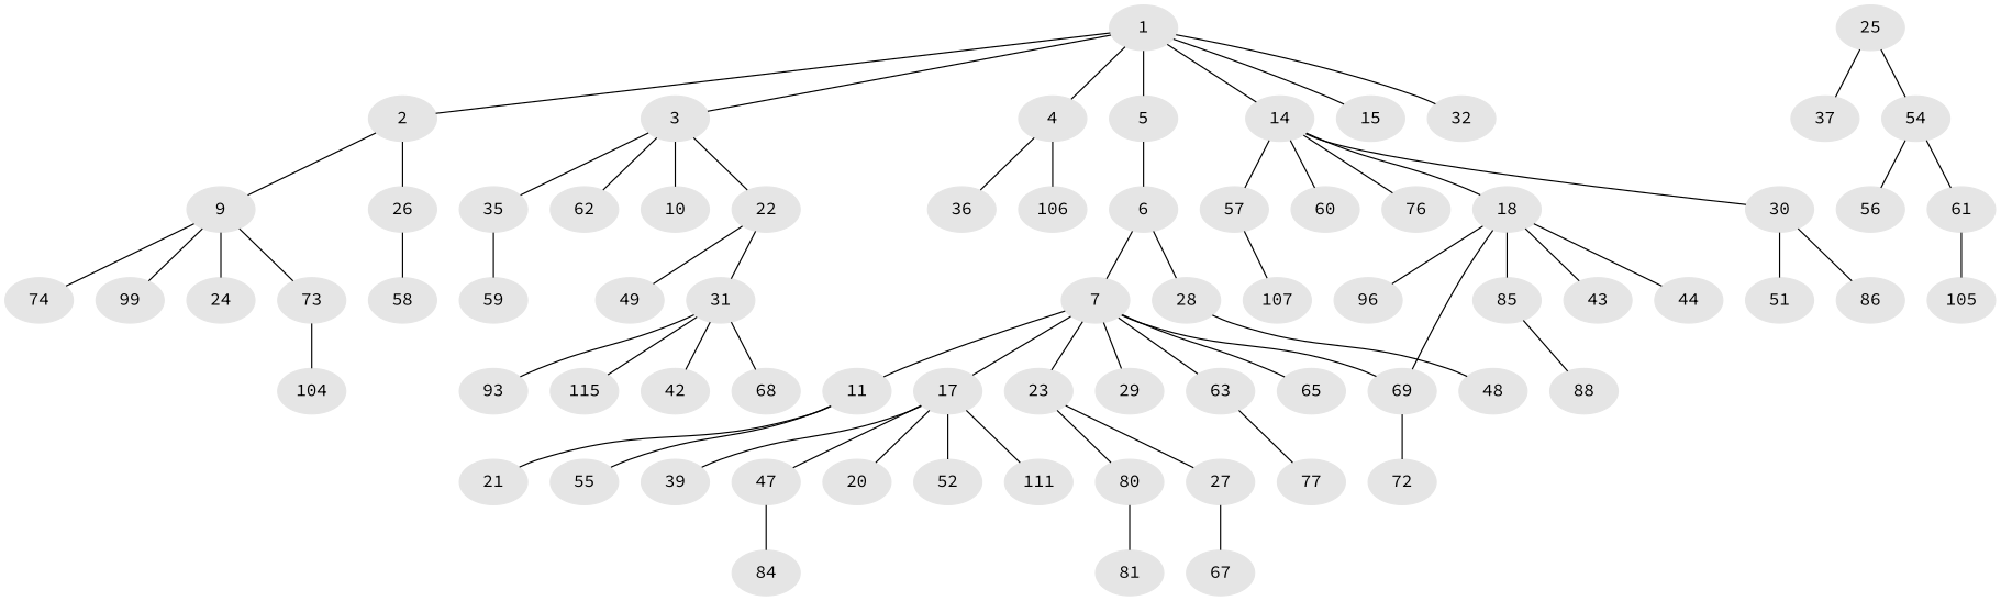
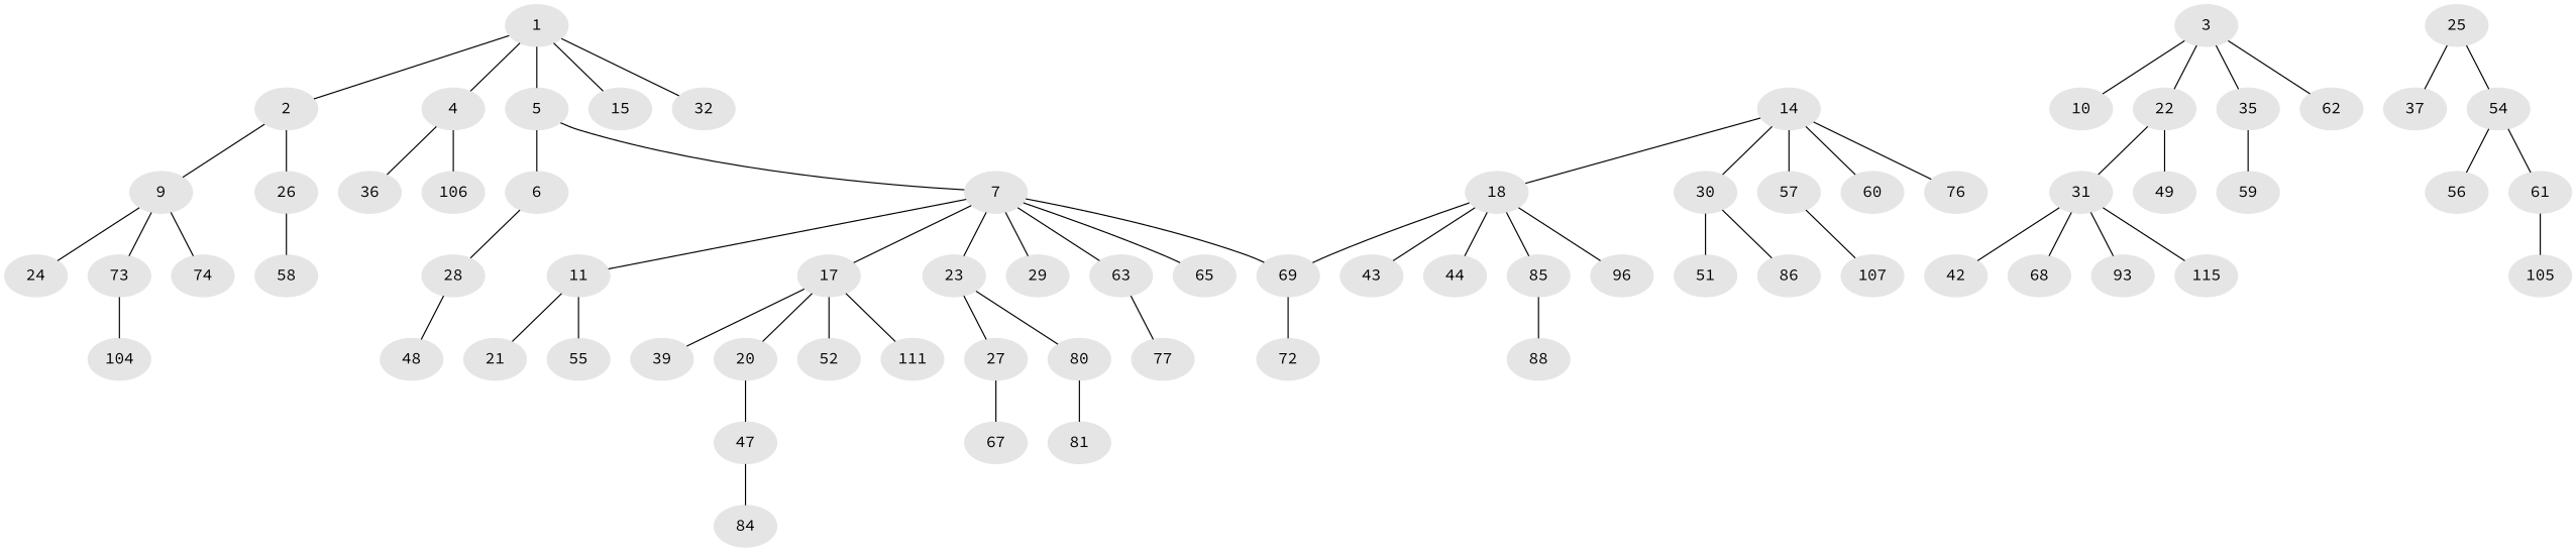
  graph {
    fontname="Source Code Pro"
    node [color=gray90 fontname="Source Code Pro" style=filled]
    edge [fontname="Source Code Pro"]
    1 [super="+38"]
    2 [super="+12"]
    3 [super="+66"]
    4 [super="+40"]
    5
    14 [super="+34"]
    15
    32 [super="+45"]
    9 [super="+64"]
    26 [super="+91"]
    10 [super="+33"]
    22 [super="+100"]
    35 [super="+90"]
    62 [super="+114"]
    36 [super="+41"]
    106
    6 [super="+16"]
    7 [super="+8"]
    18 [super="+19"]
    30 [super="+70"]
    57 [super="+83"]
    60 [super="+82"]
    76
    24
    73 [super="+102"]
    74 [super="+97"]
-   99
    58 [super="+95"]
    31 [super="+87"]
    49 [super="+53"]
    59 [super="+112"]
    28
    11 [super="+13"]
    17 [super="+20"]
    23 [super="+108"]
    29
    63
    65
    69 [super="+71"]
    48 [super="+98"]
    21
    55 [super="+78"]
    39
    47
    n45 [label=20 super="+75"]
    52
    111
    27 [super="+103"]
    80
    77 [super="+110"]
    72
    104
    43 [super="+94"]
    44
    85
    96
    51
    86 [super="+101"]
    107
    84 [super="+89"]
    25 [super="+46"]
    37
    54
    88
    42
    68 [super="+92"]
    93
    115
    67
    81
    56 [super="+113"]
    61 [super="+109"]
    105
    1 -- 2
-   1 -- 3
    1 -- 4
    1 -- 5
-   1 -- 14
    1 -- 15
    1 -- 32
    2 -- 9
    2 -- 26
    3 -- 10
    3 -- 22
    3 -- 35
    3 -- 62
    4 -- 36
    4 -- 106
    5 -- 6
-   6 -- 7
+   5 -- 7
    14 -- 18
    14 -- 30
    14 -- 57
    14 -- 60
    14 -- 76
    9 -- 24
    9 -- 73
    9 -- 74
-   9 -- 99
    26 -- 58
    22 -- 31
    22 -- 49
    35 -- 59
    6 -- 28
    7 -- 11
    7 -- 17
    7 -- 23
    7 -- 29
    7 -- 63
    7 -- 65
    7 -- 69
    18 -- 69
    18 -- 43
    18 -- 44
    18 -- 85
    18 -- 96
    30 -- 51
    30 -- 86
    57 -- 107
    73 -- 104
    31 -- 42
    31 -- 68
    31 -- 93
    31 -- 115
    28 -- 48
    11 -- 21
    11 -- 55
    17 -- 39
-   17 -- 47
+   n45 -- 47
    17 -- n45
    17 -- 52
    17 -- 111
    23 -- 27
    23 -- 80
    63 -- 77
    69 -- 72
    47 -- 84
    27 -- 67
    80 -- 81
    85 -- 88
    25 -- 37
    25 -- 54
    54 -- 56
    54 -- 61
    61 -- 105
  }
